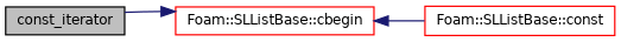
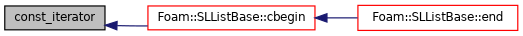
  digraph {
    rankdir=LR
    node [color=red fontname=Helvetica fontsize=10 shape=record]
    edge [color=midnightblue dir=back fontname=Helvetica fontsize=10 labelfontname=Helvetica labelfontsize=10 style=solid]
    n1 [color=black fillcolor=grey75 fontcolor=black height=0.2 label=const_iterator style=filled width=0.4]
    n2 [height=0.2 label="Foam::SLListBase::cbegin" width=0.4]
-   n3 [height=0.2 label="Foam::SLListBase::const" width=0.4]
-   n2 -> n1
+   n3 [height=0.2 label="Foam::SLListBase::end" width=0.4]
+   n1 -> n2
    n2 -> n3
  }
